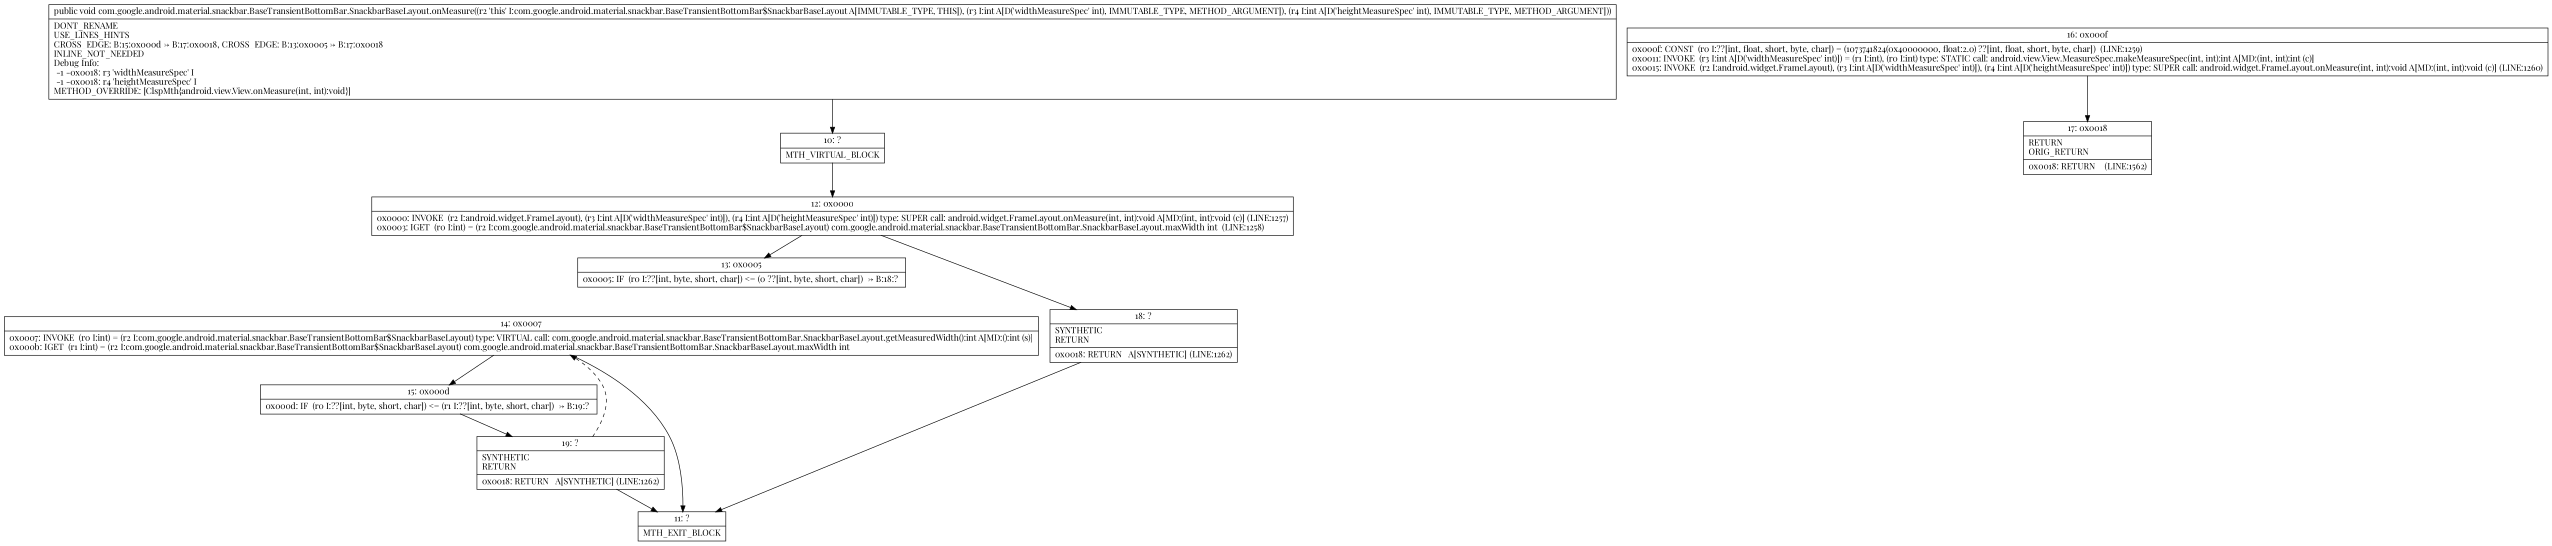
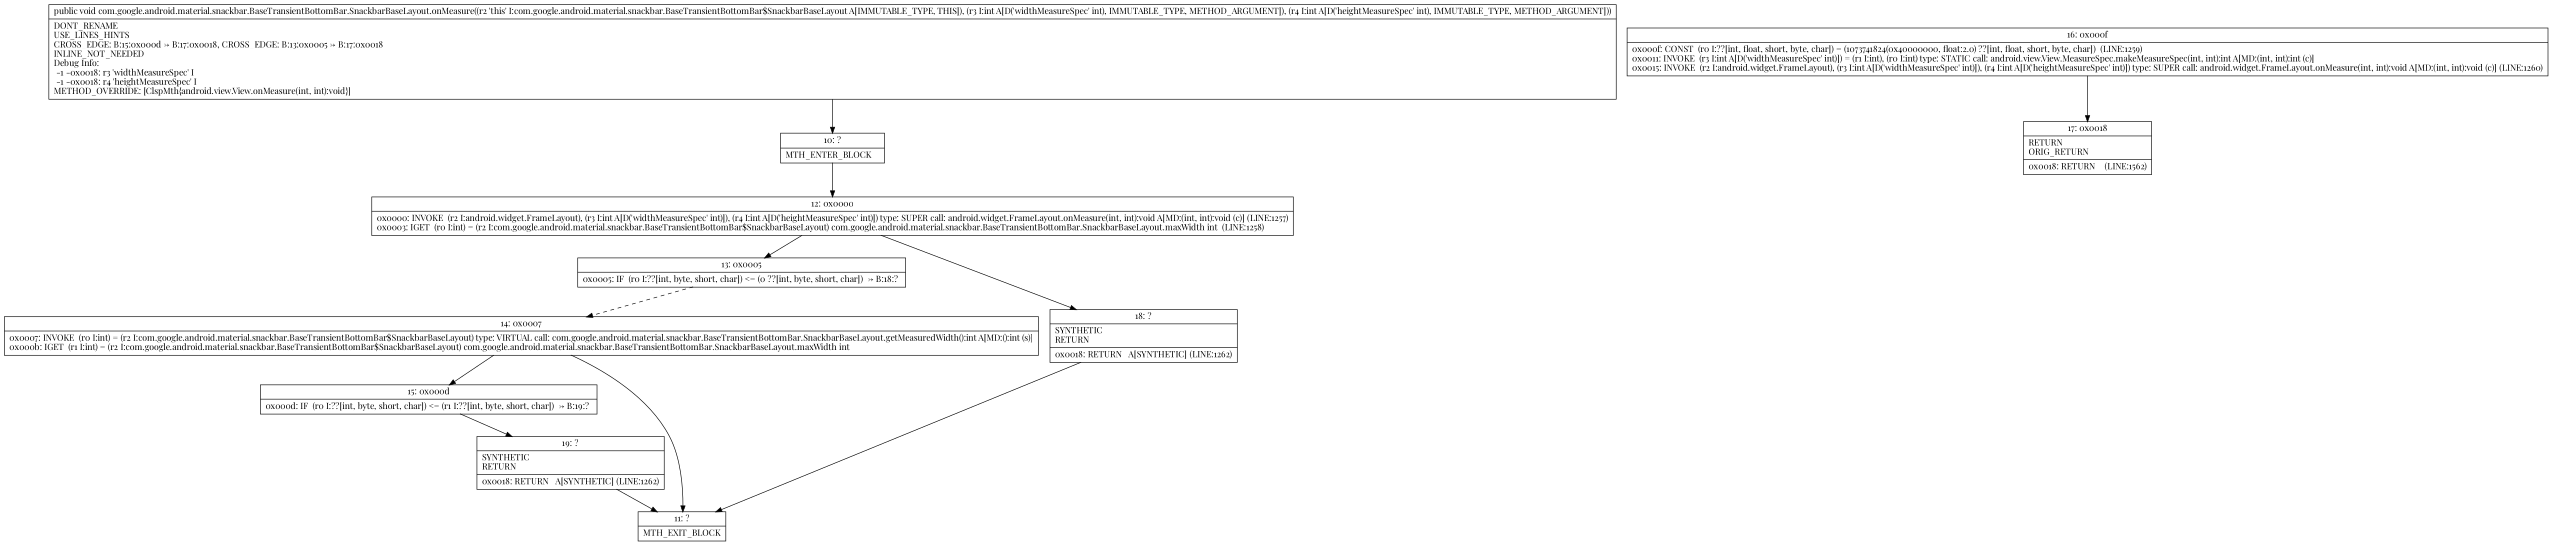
  digraph {
    fontname="Playfair Display"
    node [fontname="Playfair Display" shape=record]
    edge [fontname="Playfair Display"]
-   n1 [label="{10\:\ ?|MTH_VIRTUAL_BLOCK\l}"]
+   n1 [label="{10\:\ ?|MTH_ENTER_BLOCK\l}"]
    n2 [label="{12\:\ 0x0000|0x0000: INVOKE  (r2 I:android.widget.FrameLayout), (r3 I:int A[D('widthMeasureSpec' int)]), (r4 I:int A[D('heightMeasureSpec' int)]) type: SUPER call: android.widget.FrameLayout.onMeasure(int, int):void A[MD:(int, int):void (c)] (LINE:1257)\l0x0003: IGET  (r0 I:int) = (r2 I:com.google.android.material.snackbar.BaseTransientBottomBar$SnackbarBaseLayout) com.google.android.material.snackbar.BaseTransientBottomBar.SnackbarBaseLayout.maxWidth int  (LINE:1258)\l}"]
    n3 [label="{13\:\ 0x0005|0x0005: IF  (r0 I:??[int, byte, short, char]) \<= (0 ??[int, byte, short, char])  \-\> B:18:? \l}"]
    n4 [label="{18\:\ ?|SYNTHETIC\lRETURN\l|0x0018: RETURN   A[SYNTHETIC] (LINE:1262)\l}"]
    n5 [label="{14\:\ 0x0007|0x0007: INVOKE  (r0 I:int) = (r2 I:com.google.android.material.snackbar.BaseTransientBottomBar$SnackbarBaseLayout) type: VIRTUAL call: com.google.android.material.snackbar.BaseTransientBottomBar.SnackbarBaseLayout.getMeasuredWidth():int A[MD:():int (s)]\l0x000b: IGET  (r1 I:int) = (r2 I:com.google.android.material.snackbar.BaseTransientBottomBar$SnackbarBaseLayout) com.google.android.material.snackbar.BaseTransientBottomBar.SnackbarBaseLayout.maxWidth int \l}"]
    n6 [label="{15\:\ 0x000d|0x000d: IF  (r0 I:??[int, byte, short, char]) \<= (r1 I:??[int, byte, short, char])  \-\> B:19:? \l}"]
    n7 [label="{11\:\ ?|MTH_EXIT_BLOCK\l}"]
    n8 [label="{19\:\ ?|SYNTHETIC\lRETURN\l|0x0018: RETURN   A[SYNTHETIC] (LINE:1262)\l}"]
    n9 [label="{16\:\ 0x000f|0x000f: CONST  (r0 I:??[int, float, short, byte, char]) = (1073741824(0x40000000, float:2.0) ??[int, float, short, byte, char])  (LINE:1259)\l0x0011: INVOKE  (r3 I:int A[D('widthMeasureSpec' int)]) = (r1 I:int), (r0 I:int) type: STATIC call: android.view.View.MeasureSpec.makeMeasureSpec(int, int):int A[MD:(int, int):int (c)]\l0x0015: INVOKE  (r2 I:android.widget.FrameLayout), (r3 I:int A[D('widthMeasureSpec' int)]), (r4 I:int A[D('heightMeasureSpec' int)]) type: SUPER call: android.widget.FrameLayout.onMeasure(int, int):void A[MD:(int, int):void (c)] (LINE:1260)\l}"]
    n10 [label="{17\:\ 0x0018|RETURN\lORIG_RETURN\l|0x0018: RETURN    (LINE:1562)\l}"]
    n11 [label="{public void com.google.android.material.snackbar.BaseTransientBottomBar.SnackbarBaseLayout.onMeasure((r2 'this' I:com.google.android.material.snackbar.BaseTransientBottomBar$SnackbarBaseLayout A[IMMUTABLE_TYPE, THIS]), (r3 I:int A[D('widthMeasureSpec' int), IMMUTABLE_TYPE, METHOD_ARGUMENT]), (r4 I:int A[D('heightMeasureSpec' int), IMMUTABLE_TYPE, METHOD_ARGUMENT]))  | DONT_RENAME\lUSE_LINES_HINTS\lCROSS_EDGE: B:15:0x000d \-\> B:17:0x0018, CROSS_EDGE: B:13:0x0005 \-\> B:17:0x0018\lINLINE_NOT_NEEDED\lDebug Info:\l  \-1 \-0x0018: r3 'widthMeasureSpec' I\l  \-1 \-0x0018: r4 'heightMeasureSpec' I\lMETHOD_OVERRIDE: [ClspMth\{android.view.View.onMeasure(int, int):void\}]\l}"]
    n1 -> n2
    n2 -> n3
    n2 -> n4
-   n8 -> n5 [style=dashed]
+   n3 -> n5 [style=dashed]
    n4 -> n7
    n5 -> n6
    n5 -> n7
    n6 -> n8
    n8 -> n7
    n9 -> n10
    n11 -> n1
  }
